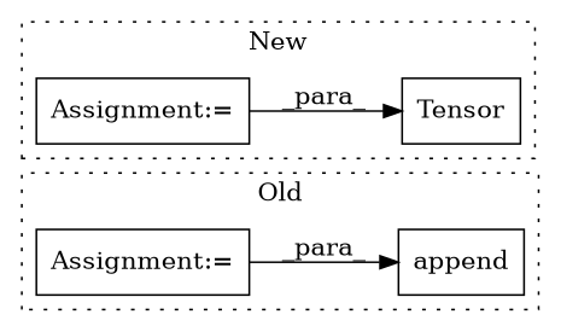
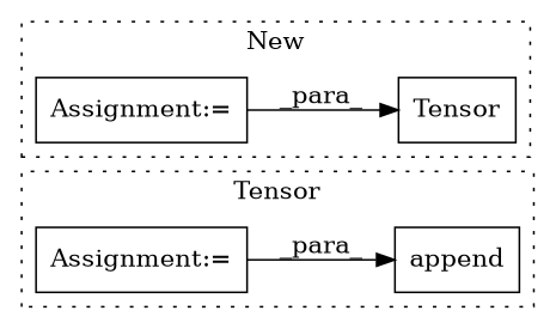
  digraph {
    rankdir=LR
    node [a=32 l="7,1" shape=box]
    n1 [label=append s="2748,2758"]
    n2 [a=7 l=1 label="Assignment:=" s=2381]
    n3 [label=Tensor s="2915,2935"]
    n4 [a=7 l=13 label="Assignment:=" s=2179]
    subgraph cluster_1 {
-     label=Old
+     label=Tensor
      style=dotted
      n1
      n2
    }
    subgraph cluster_2 {
      label=New
      style=dotted
      n3
      n4
    }
    n2 -> n1 [label=_para_]
    n4 -> n3 [label=_para_]
  }
